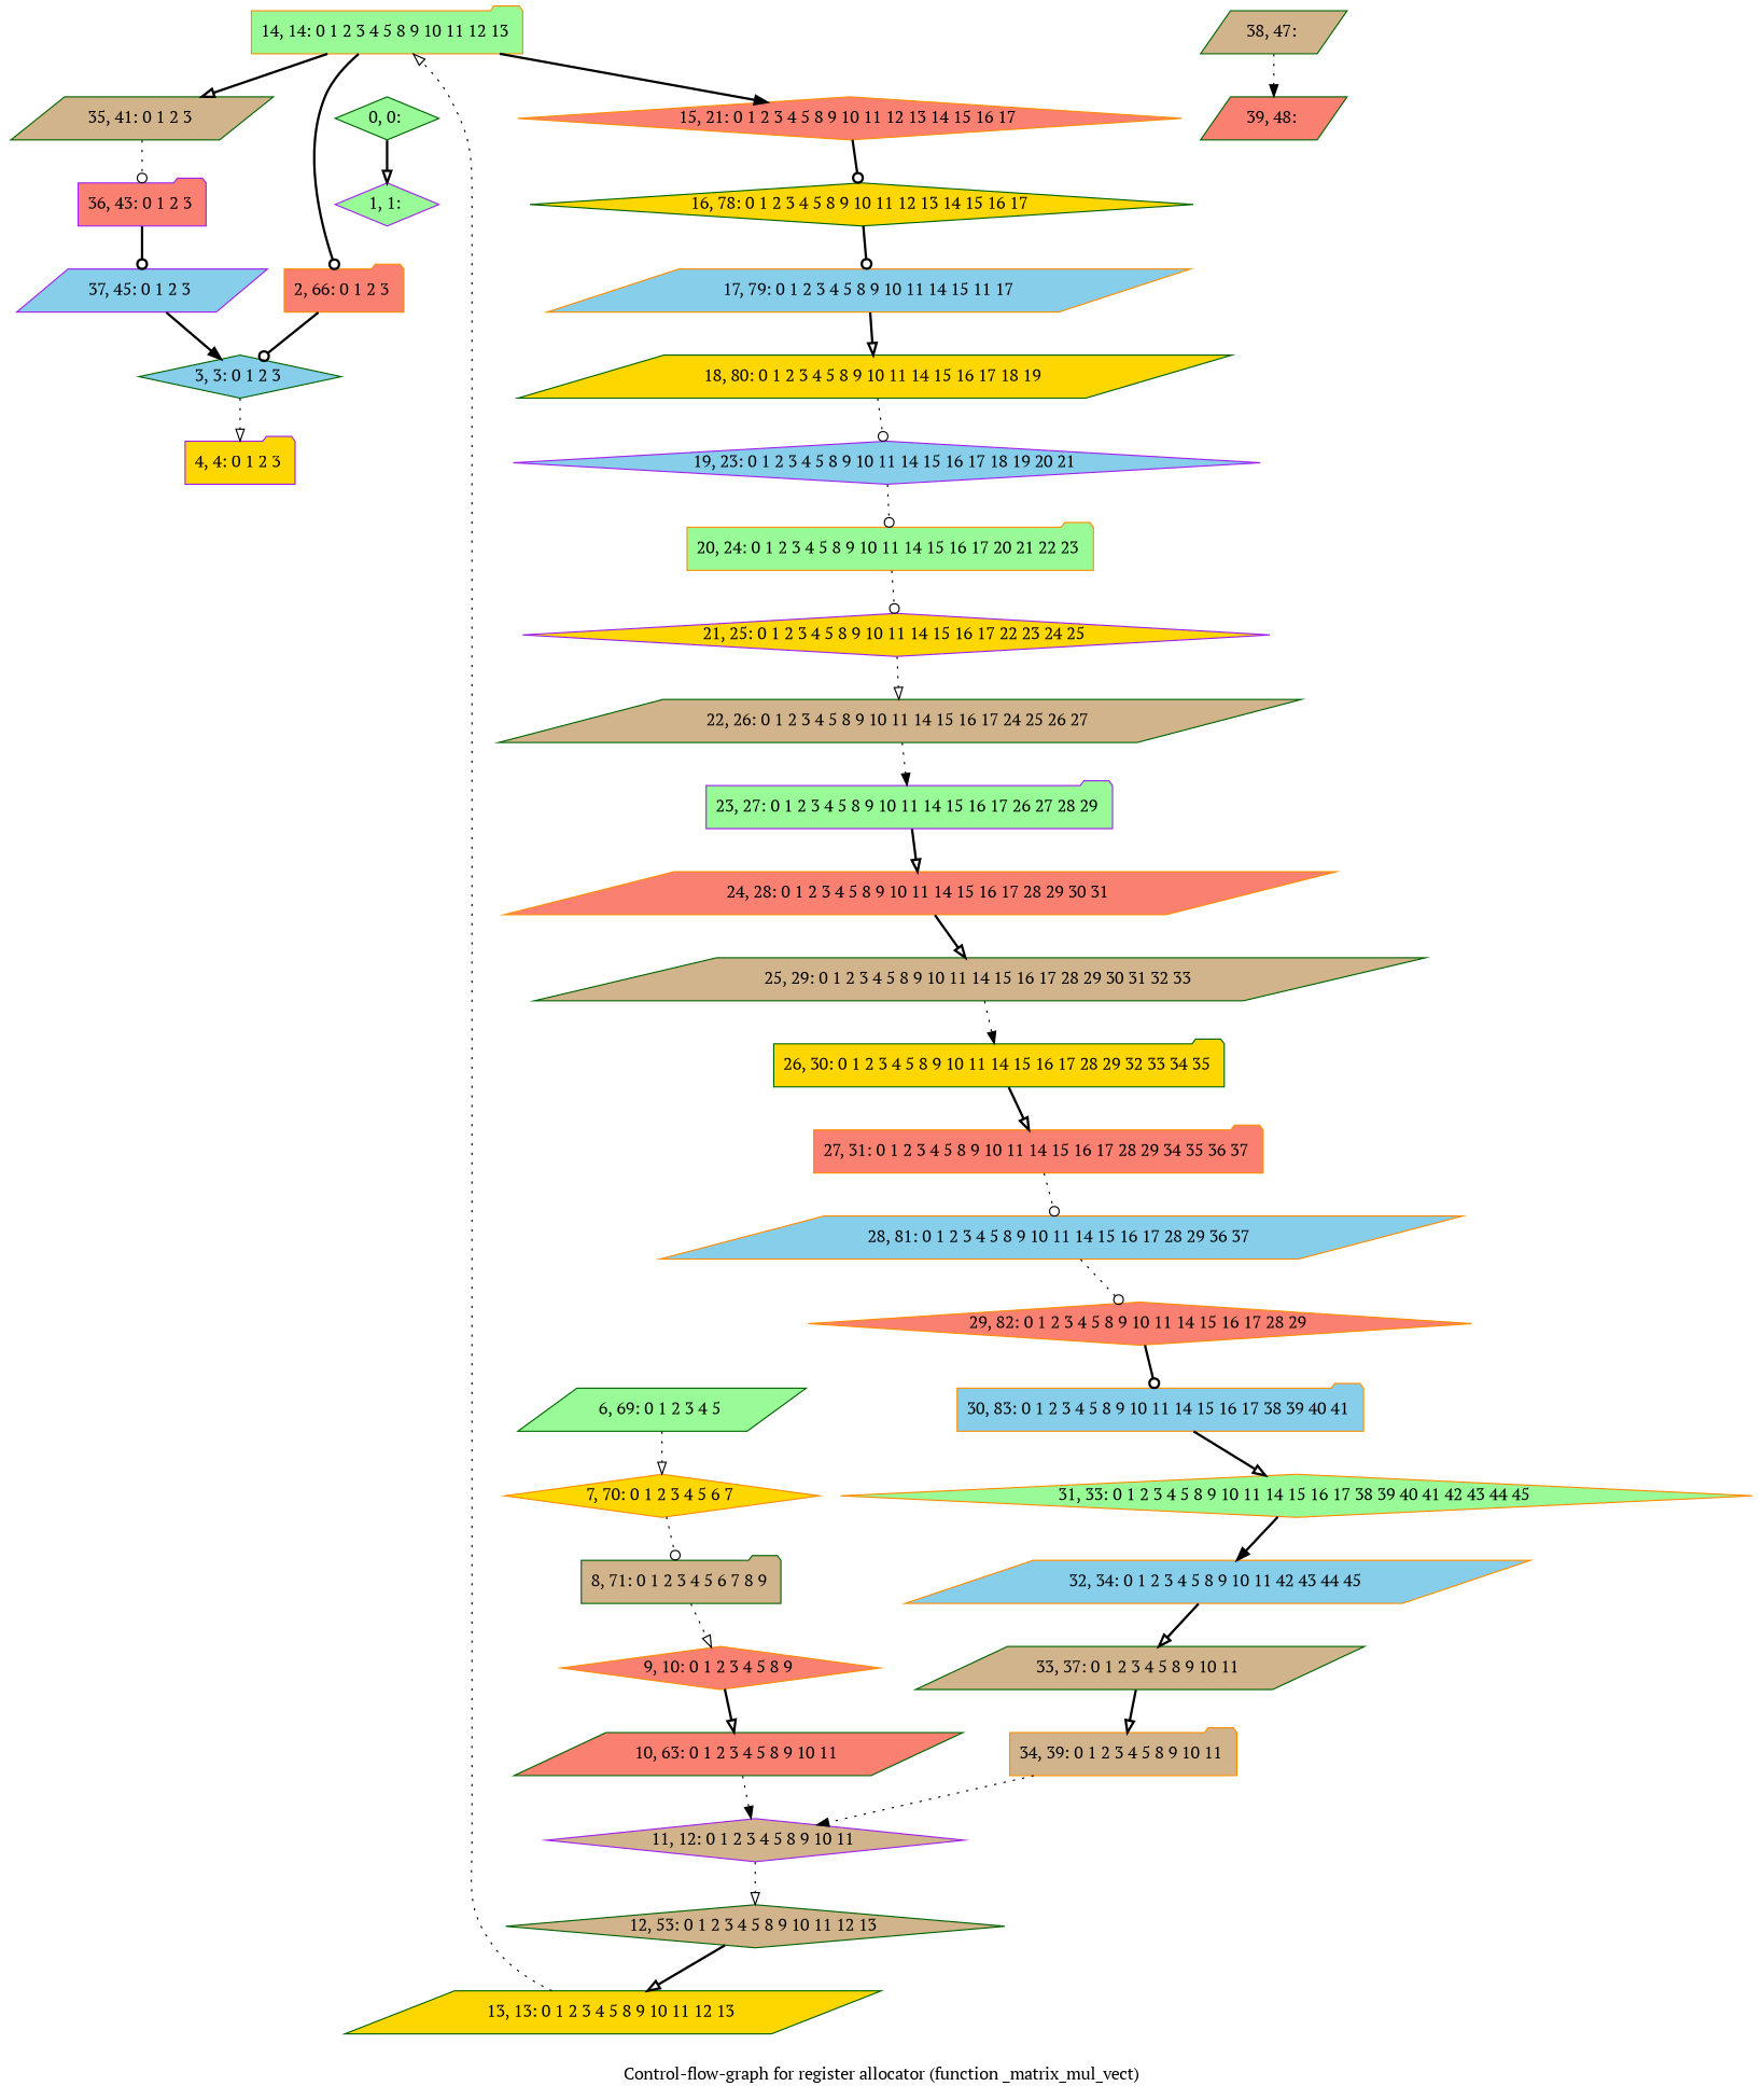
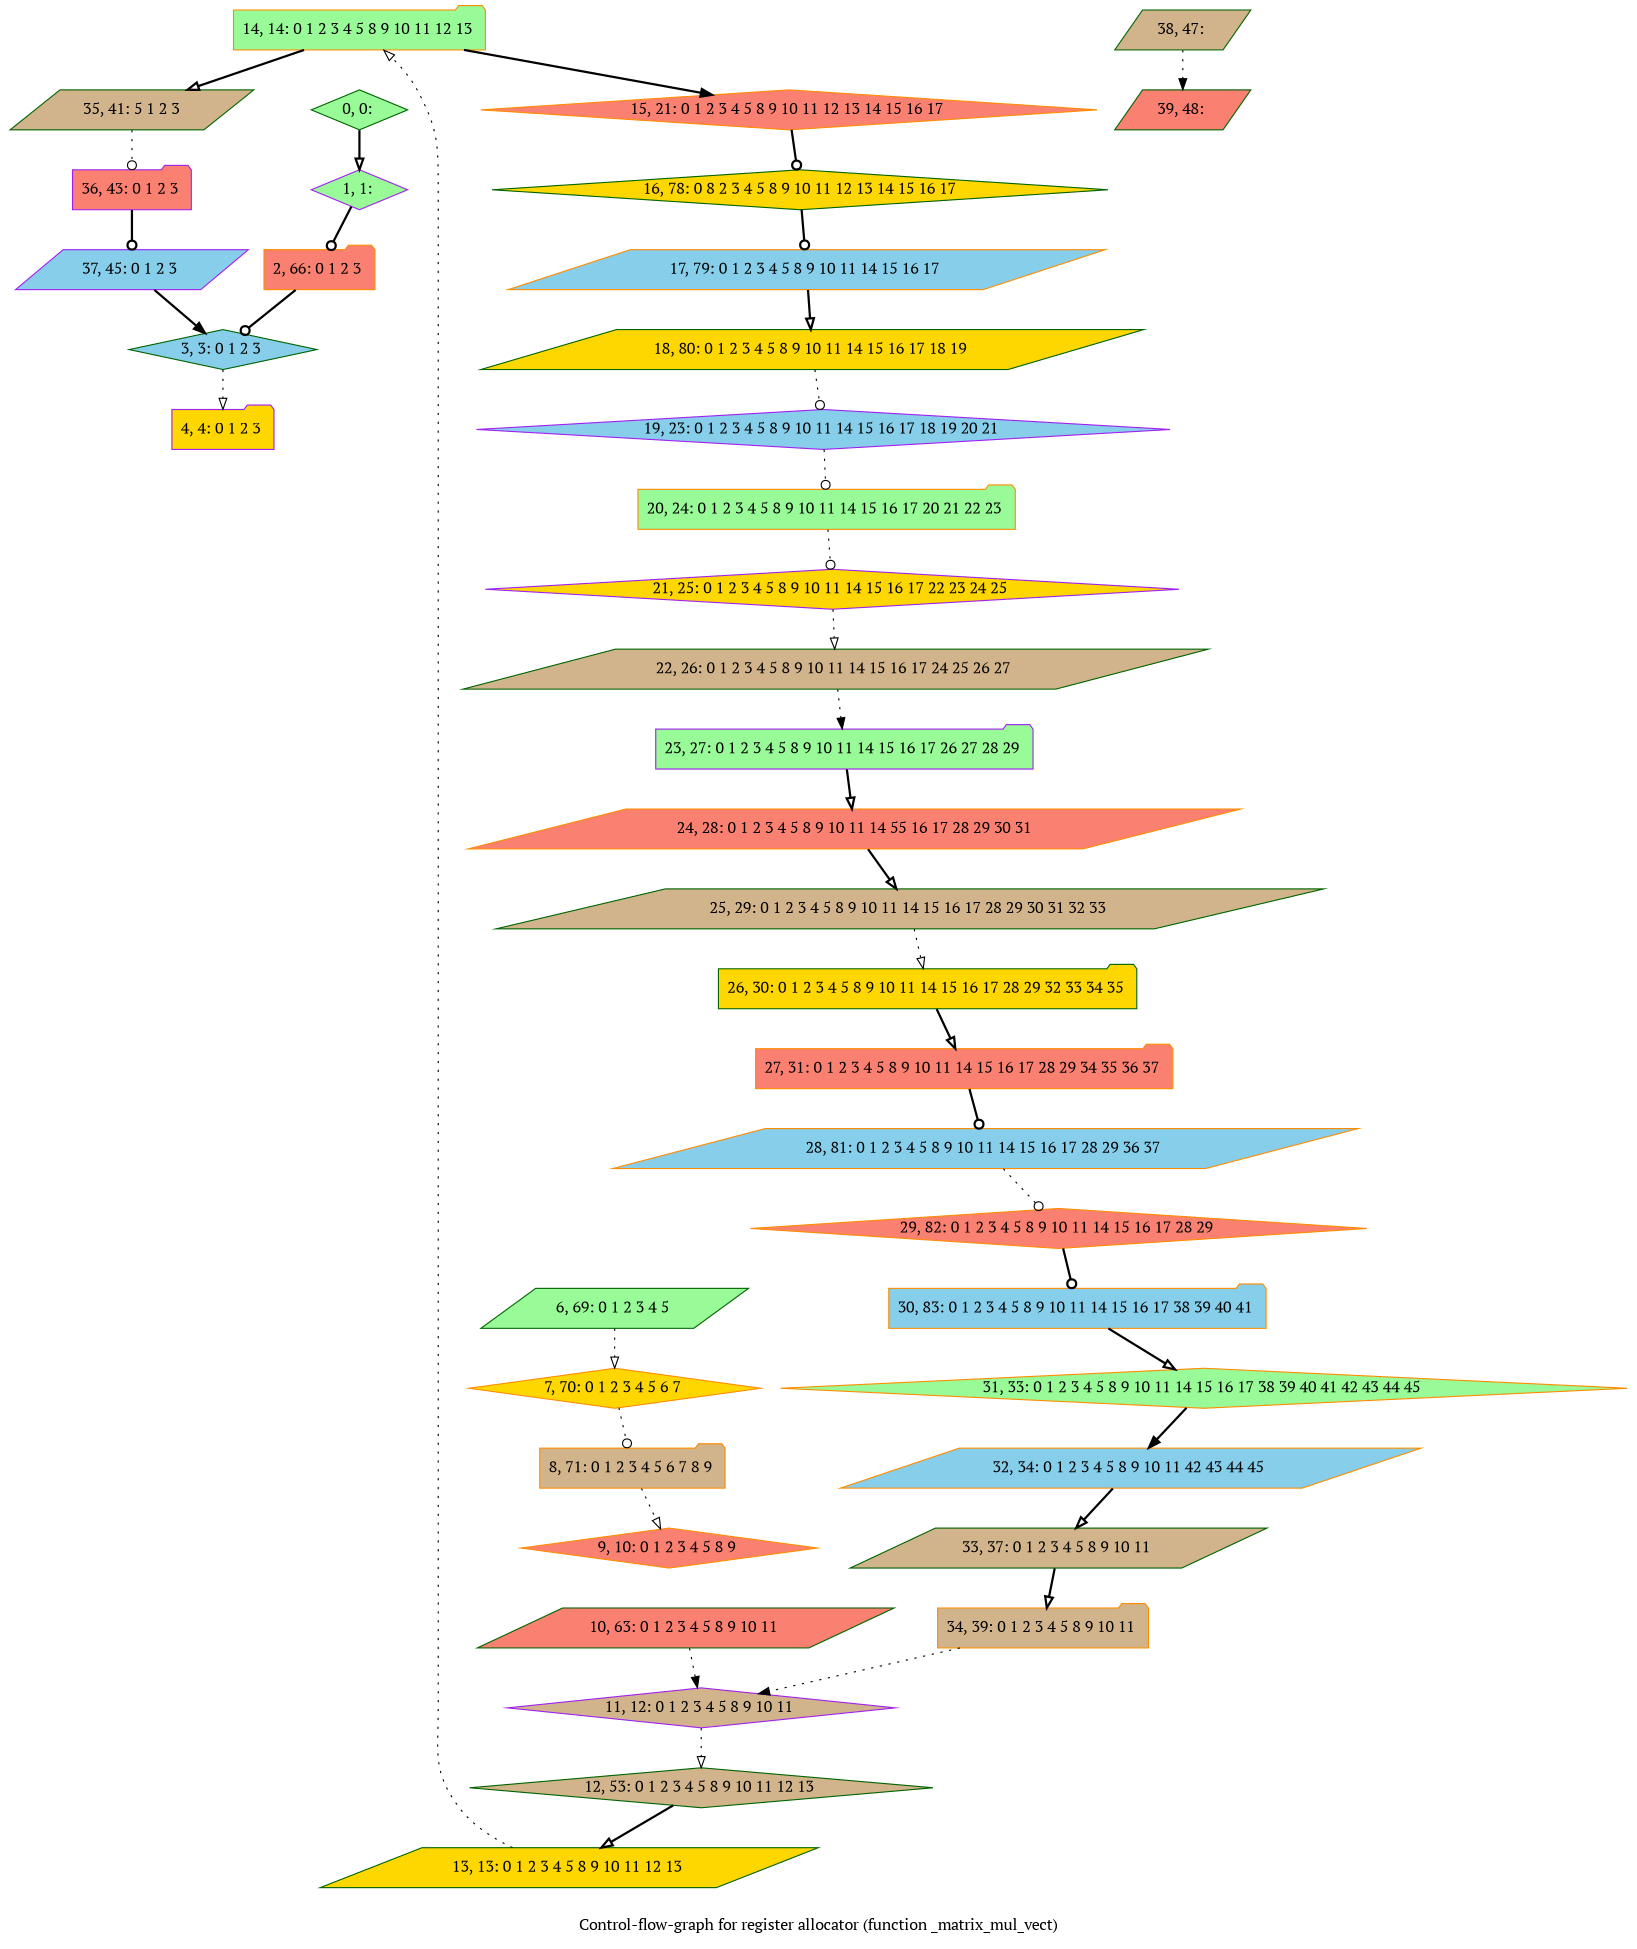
  digraph {
    fontname="PT Serif"
    label="Control-flow-graph for register allocator (function _matrix_mul_vect)"
    node [color=darkgreen fillcolor=salmon fontname="PT Serif" shape=parallelogram style=filled]
    edge [arrowhead=onormal fontname="PT Serif" style=bold]
    n1 [fillcolor=palegreen label="0, 0: " shape=diamond]
    n2 [color=purple fillcolor=palegreen label="1, 1: " shape=diamond]
    n3 [color=darkorange label="2, 66: 0 1 2 3 " shape=folder]
    n4 [fillcolor=skyblue label="3, 3: 0 1 2 3 " shape=diamond]
    n5 [color=purple fillcolor=gold label="4, 4: 0 1 2 3 " shape=folder]
    n6 [fillcolor=palegreen label="6, 69: 0 1 2 3 4 5 "]
    n7 [color=darkorange fillcolor=gold label="7, 70: 0 1 2 3 4 5 6 7 " shape=diamond]
    n8 [fillcolor=tan label="38, 47: "]
    n9 [label="39, 48: "]
-   n10 [fillcolor=tan label="8, 71: 0 1 2 3 4 5 6 7 8 9 " shape=folder]
+   n10 [color=darkorange fillcolor=tan label="8, 71: 0 1 2 3 4 5 6 7 8 9 " shape=folder]
    n11 [color=darkorange label="9, 10: 0 1 2 3 4 5 8 9 " shape=diamond]
    n12 [label="10, 63: 0 1 2 3 4 5 8 9 10 11 "]
    n13 [color=purple fillcolor=tan label="11, 12: 0 1 2 3 4 5 8 9 10 11 " shape=diamond]
    n14 [fillcolor=tan label="12, 53: 0 1 2 3 4 5 8 9 10 11 12 13 " shape=diamond]
    n15 [fillcolor=gold label="13, 13: 0 1 2 3 4 5 8 9 10 11 12 13 "]
    n16 [color=darkorange fillcolor=palegreen label="14, 14: 0 1 2 3 4 5 8 9 10 11 12 13 " shape=folder]
    n17 [color=darkorange label="15, 21: 0 1 2 3 4 5 8 9 10 11 12 13 14 15 16 17 " shape=diamond]
-   n18 [fillcolor=tan label="35, 41: 0 1 2 3 "]
-   n19 [fillcolor=gold label="16, 78: 0 1 2 3 4 5 8 9 10 11 12 13 14 15 16 17 " shape=diamond]
+   n18 [fillcolor=tan label="35, 41: 5 1 2 3"]
+   n19 [fillcolor=gold label="16, 78: 0 8 2 3 4 5 8 9 10 11 12 13 14 15 16 17" shape=diamond]
    n20 [color=purple label="36, 43: 0 1 2 3 " shape=folder]
-   n21 [color=darkorange fillcolor=skyblue label="17, 79: 0 1 2 3 4 5 8 9 10 11 14 15 11 17"]
+   n21 [color=darkorange fillcolor=skyblue label="17, 79: 0 1 2 3 4 5 8 9 10 11 14 15 16 17 "]
    n22 [fillcolor=gold label="18, 80: 0 1 2 3 4 5 8 9 10 11 14 15 16 17 18 19 "]
    n23 [color=purple fillcolor=skyblue label="19, 23: 0 1 2 3 4 5 8 9 10 11 14 15 16 17 18 19 20 21 " shape=diamond]
    n24 [color=darkorange fillcolor=palegreen label="20, 24: 0 1 2 3 4 5 8 9 10 11 14 15 16 17 20 21 22 23 " shape=folder]
    n25 [color=purple fillcolor=gold label="21, 25: 0 1 2 3 4 5 8 9 10 11 14 15 16 17 22 23 24 25 " shape=diamond]
    n26 [fillcolor=tan label="22, 26: 0 1 2 3 4 5 8 9 10 11 14 15 16 17 24 25 26 27 "]
    n27 [color=purple fillcolor=palegreen label="23, 27: 0 1 2 3 4 5 8 9 10 11 14 15 16 17 26 27 28 29 " shape=folder]
-   n28 [color=darkorange label="24, 28: 0 1 2 3 4 5 8 9 10 11 14 15 16 17 28 29 30 31 "]
+   n28 [color=darkorange label="24, 28: 0 1 2 3 4 5 8 9 10 11 14 55 16 17 28 29 30 31"]
    n29 [fillcolor=tan label="25, 29: 0 1 2 3 4 5 8 9 10 11 14 15 16 17 28 29 30 31 32 33 "]
    n30 [fillcolor=gold label="26, 30: 0 1 2 3 4 5 8 9 10 11 14 15 16 17 28 29 32 33 34 35 " shape=folder]
    n31 [color=darkorange label="27, 31: 0 1 2 3 4 5 8 9 10 11 14 15 16 17 28 29 34 35 36 37 " shape=folder]
    n32 [color=darkorange fillcolor=skyblue label="28, 81: 0 1 2 3 4 5 8 9 10 11 14 15 16 17 28 29 36 37 "]
    n33 [color=darkorange label="29, 82: 0 1 2 3 4 5 8 9 10 11 14 15 16 17 28 29 " shape=diamond]
    n34 [color=darkorange fillcolor=skyblue label="30, 83: 0 1 2 3 4 5 8 9 10 11 14 15 16 17 38 39 40 41 " shape=folder]
    n35 [color=darkorange fillcolor=palegreen label="31, 33: 0 1 2 3 4 5 8 9 10 11 14 15 16 17 38 39 40 41 42 43 44 45 " shape=diamond]
    n36 [color=darkorange fillcolor=skyblue label="32, 34: 0 1 2 3 4 5 8 9 10 11 42 43 44 45 "]
    n37 [fillcolor=tan label="33, 37: 0 1 2 3 4 5 8 9 10 11 "]
    n38 [color=darkorange fillcolor=tan label="34, 39: 0 1 2 3 4 5 8 9 10 11 " shape=folder]
    n39 [color=purple fillcolor=skyblue label="37, 45: 0 1 2 3 "]
    n1 -> n2
-   n16 -> n3 [arrowhead=odot]
+   n2 -> n3 [arrowhead=odot]
    n3 -> n4 [arrowhead=odot]
    n4 -> n5 [style=dotted]
    n6 -> n7 [style=dotted]
    n7 -> n10 [arrowhead=odot style=dotted]
    n8 -> n9 [arrowhead=normal style=dotted]
    n10 -> n11 [style=dotted]
-   n11 -> n12
    n12 -> n13 [arrowhead=normal style=dotted]
    n13 -> n14 [style=dotted]
    n14 -> n15
    n15 -> n16 [style=dotted]
    n16 -> n17 [arrowhead=normal]
    n16 -> n18
    n17 -> n19 [arrowhead=odot]
    n18 -> n20 [arrowhead=odot style=dotted]
    n19 -> n21 [arrowhead=odot]
    n20 -> n39 [arrowhead=odot]
    n21 -> n22
    n22 -> n23 [arrowhead=odot style=dotted]
    n23 -> n24 [arrowhead=odot style=dotted]
    n24 -> n25 [arrowhead=odot style=dotted]
    n25 -> n26 [style=dotted]
    n26 -> n27 [arrowhead=normal style=dotted]
    n27 -> n28
    n28 -> n29
-   n29 -> n30 [arrowhead=normal style=dotted]
+   n29 -> n30 [style=dotted]
    n30 -> n31
-   n31 -> n32 [arrowhead=odot style=dotted]
+   n31 -> n32 [arrowhead=odot]
    n32 -> n33 [arrowhead=odot style=dotted]
    n33 -> n34 [arrowhead=odot]
    n34 -> n35
    n35 -> n36 [arrowhead=normal]
    n36 -> n37
    n37 -> n38
    n38 -> n13 [arrowhead=normal style=dotted]
    n39 -> n4 [arrowhead=normal]
  }
